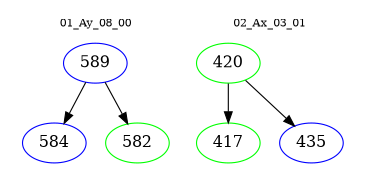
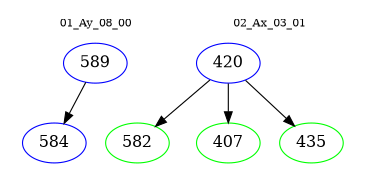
  digraph {
    node [color=blue]
    edge [color=black]
    n1 [label=589]
    n2 [color=green label=582]
    n3 [label=584]
-   n4 [color=green label=420]
-   n5 [color=green label=417]
-   n6 [label=435]
+   n4 [label=420]
+   n5 [color=green label=407]
+   n6 [color=green label=435]
    subgraph cluster_1 {
      color=white
      fontsize=10
      label="01_Ay_08_00"
      n1
      n2
      n3
    }
    subgraph cluster_2 {
      color=white
      fontsize=10
      label="02_Ax_03_01"
      n4
      n5
      n6
    }
-   n1 -> n2
+   n4 -> n2
    n1 -> n3
    n4 -> n5
    n4 -> n6
  }
